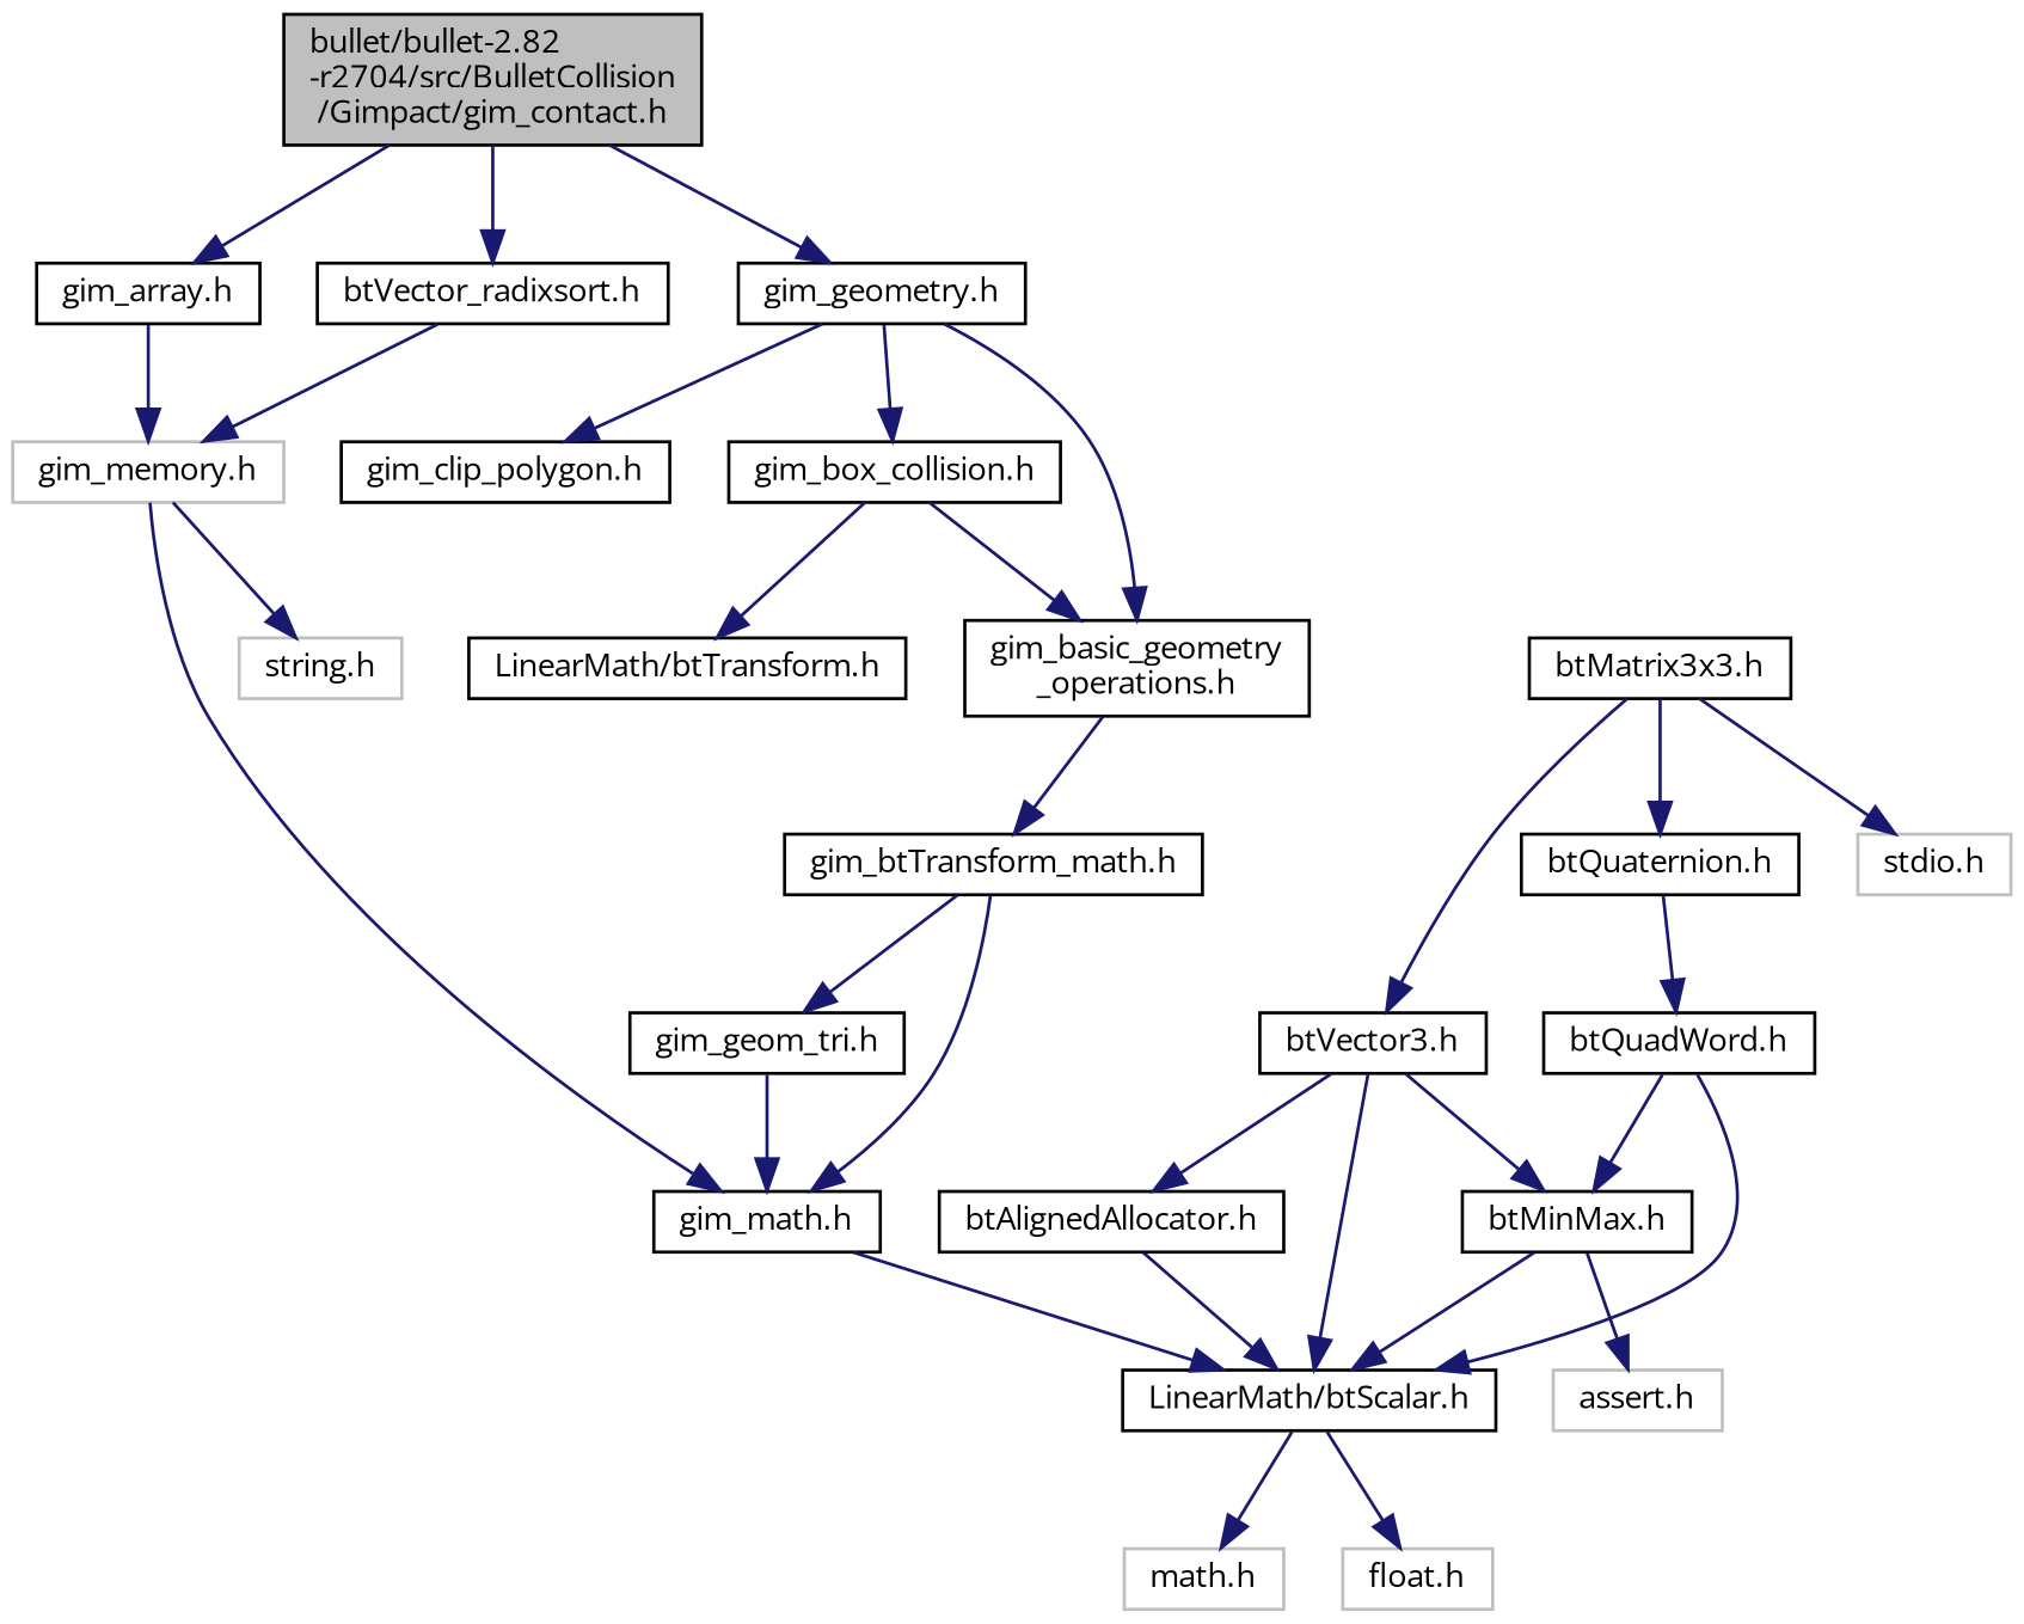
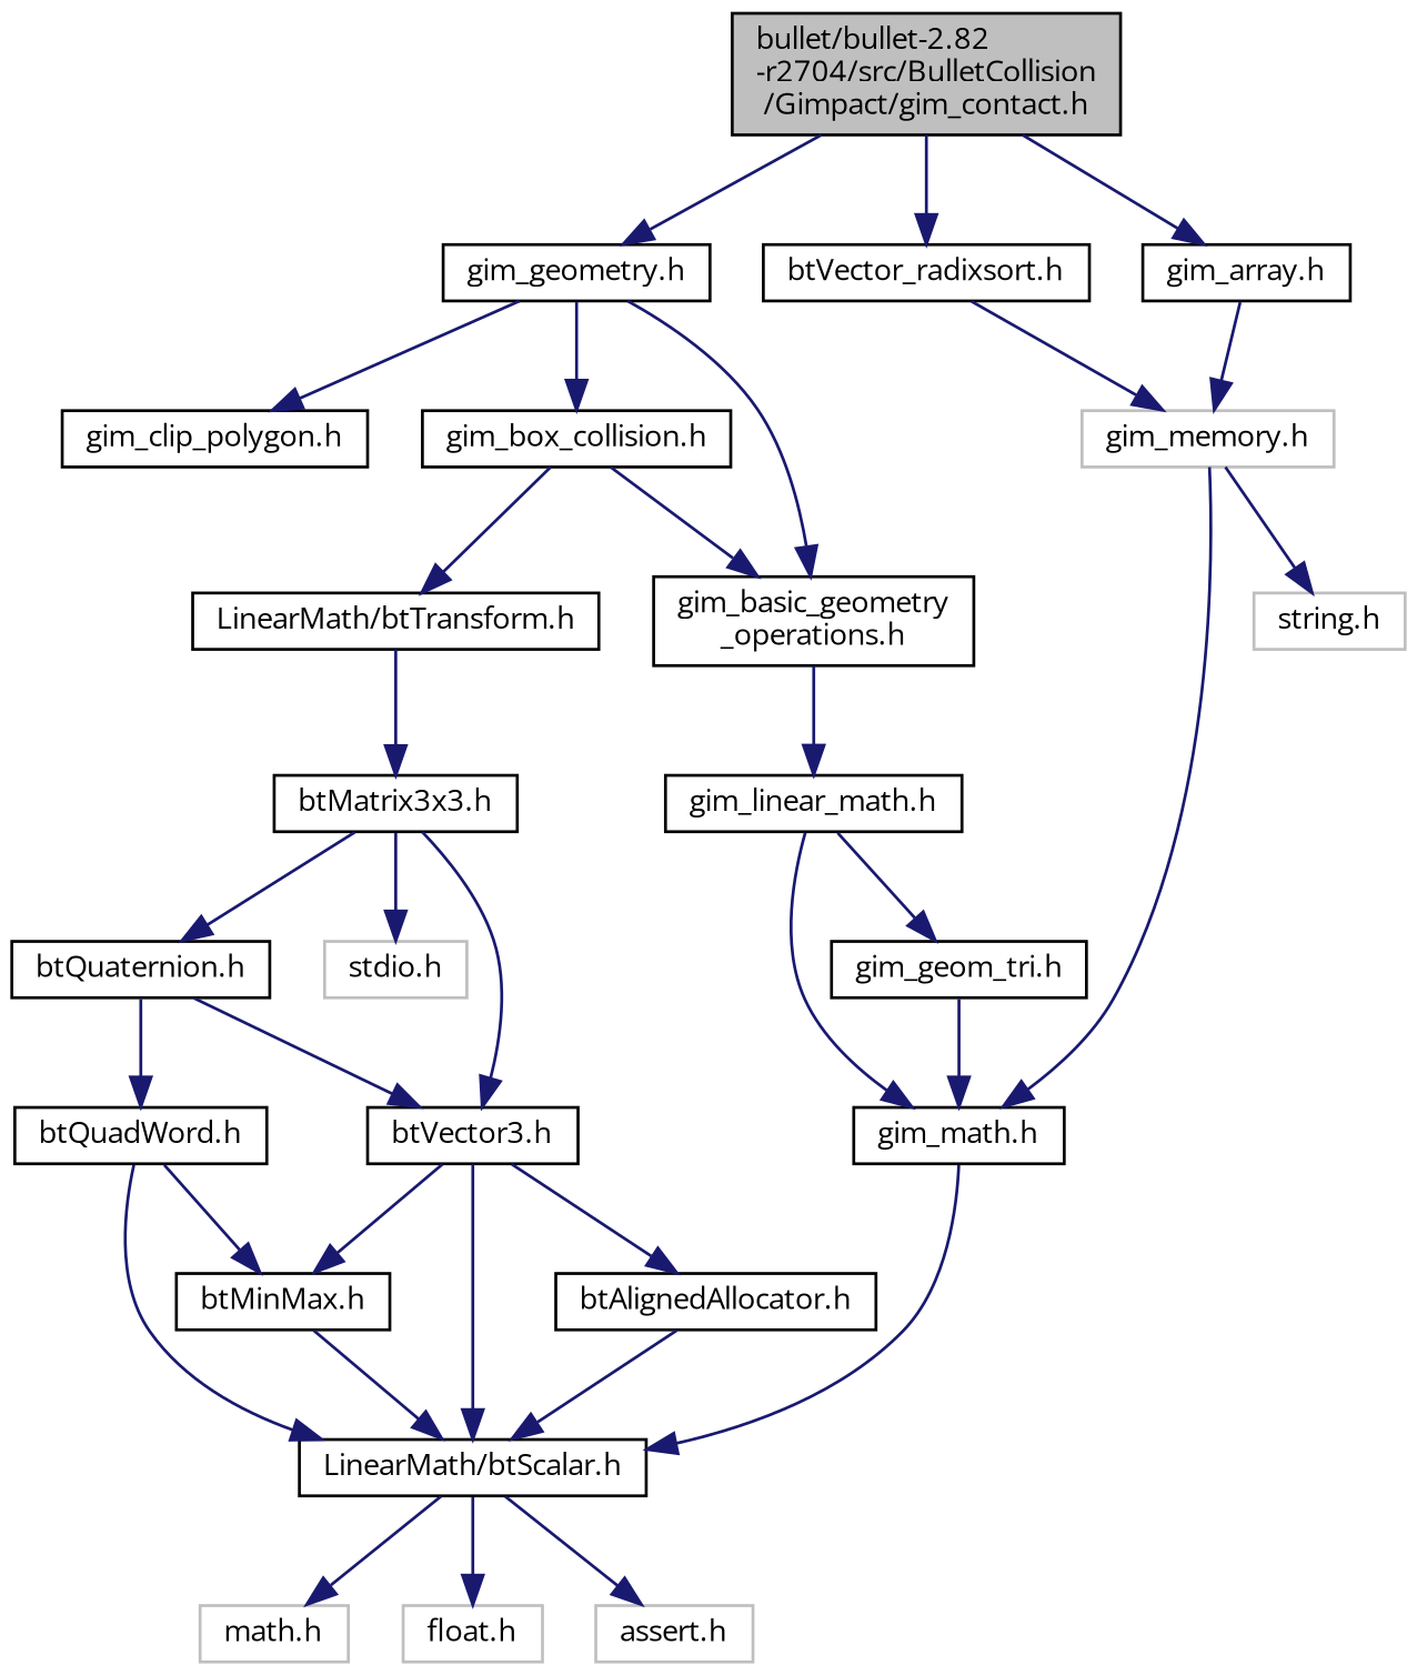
  digraph {
    fontname="Open Sans"
    node [color=black fillcolor=white fontname="Open Sans" fontsize=10 shape=record style=filled]
    edge [color=midnightblue fontname="Open Sans" fontsize=10 labelfontname=Helvetica labelfontsize=10 style=solid]
    n1 [fillcolor=grey75 fontcolor=black height=0.2 label="bullet/bullet-2.82\l-r2704/src/BulletCollision\l/Gimpact/gim_contact.h" width=0.4]
    n2 [height=0.2 label="gim_geometry.h" width=0.4]
    n3 [height=0.2 label="btVector_radixsort.h" width=0.4]
    n4 [height=0.2 label="gim_array.h" width=0.4]
    n5 [height=0.2 label="gim_basic_geometry\l_operations.h" width=0.4]
    n6 [height=0.2 label="gim_clip_polygon.h" width=0.4]
    n7 [height=0.2 label="gim_box_collision.h" width=0.4]
    n8 [color=grey75 height=0.2 label="gim_memory.h" width=0.4]
-   n9 [height=0.2 label="gim_btTransform_math.h" width=0.4]
+   n9 [height=0.2 label="gim_linear_math.h" width=0.4]
    n10 [height=0.2 label="LinearMath/btTransform.h" width=0.4]
    n11 [height=0.2 label="gim_math.h" width=0.4]
    n12 [height=0.2 label="gim_geom_tri.h" width=0.4]
    n13 [height=0.2 label="LinearMath/btScalar.h" width=0.4]
    n14 [color=grey75 height=0.2 label="math.h" width=0.4]
    n15 [color=grey75 height=0.2 label="float.h" width=0.4]
    n16 [color=grey75 height=0.2 label="assert.h" width=0.4]
    n17 [height=0.2 label="btMatrix3x3.h" width=0.4]
    n18 [height=0.2 label="btVector3.h" width=0.4]
    n19 [height=0.2 label="btQuaternion.h" width=0.4]
    n20 [color=grey75 height=0.2 label="stdio.h" width=0.4]
    n21 [height=0.2 label="btMinMax.h" width=0.4]
    n22 [height=0.2 label="btAlignedAllocator.h" width=0.4]
    n23 [height=0.2 label="btQuadWord.h" width=0.4]
    n24 [color=grey75 height=0.2 label="string.h" width=0.4]
    n1 -> n2
    n1 -> n3
    n1 -> n4
    n2 -> n5
    n2 -> n6
    n2 -> n7
    n3 -> n8
    n4 -> n8
    n5 -> n9
    n7 -> n5
    n7 -> n10
    n8 -> n11
    n8 -> n24
    n9 -> n11
    n9 -> n12
+   n10 -> n17
    n11 -> n13
    n12 -> n11
    n13 -> n14
    n13 -> n15
-   n21 -> n16
+   n13 -> n16
    n17 -> n18
    n17 -> n19
    n17 -> n20
    n18 -> n13
    n18 -> n21
    n18 -> n22
+   n19 -> n18
    n19 -> n23
    n21 -> n13
    n22 -> n13
    n23 -> n13
    n23 -> n21
  }
